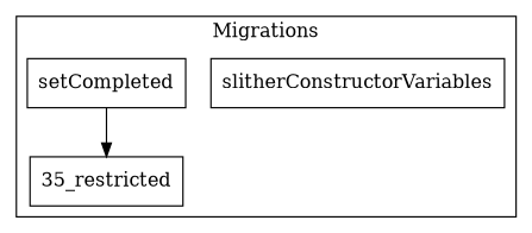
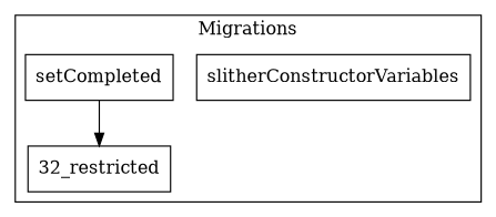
  strict digraph {
    rankdir=TB
    node [shape=box]
    n1 [label=slitherConstructorVariables]
    n2 [label=setCompleted]
-   "32_restricted" [label="35_restricted"]
+   "32_restricted"
    subgraph cluster_1 {
      label="[Solidity]"
    }
    subgraph cluster_2 {
      label=Migrations
      n1
      n2
      "32_restricted"
    }
    n2 -> "32_restricted"
  }
